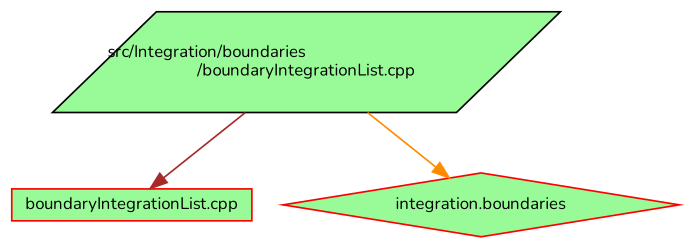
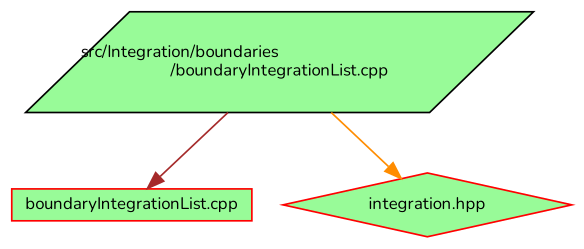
  digraph {
    fontname=Nunito
    node [color=red fillcolor=palegreen fontname=Nunito fontsize=10 style=filled]
    edge [fontname=Nunito fontsize=10 labelfontname=Helvetica labelfontsize=10 style=solid]
    n1 [color=black fontcolor=black height=0.2 label="src/Integration/boundaries\l/boundaryIntegrationList.cpp" shape=parallelogram width=0.4]
    n2 [height=0.2 label="boundaryIntegrationList.cpp" shape=box width=0.4]
-   n3 [height=0.2 label="integration.boundaries" shape=diamond width=0.4]
+   n3 [height=0.2 label="integration.hpp" shape=diamond width=0.4]
    n1 -> n2 [color=brown]
    n1 -> n3 [color=darkorange]
  }
